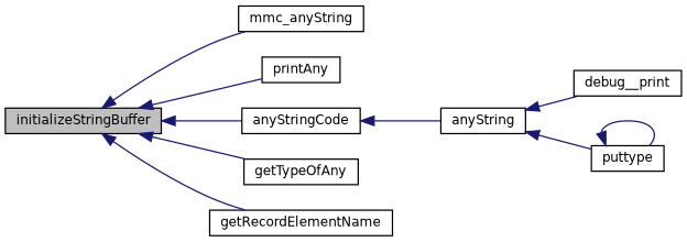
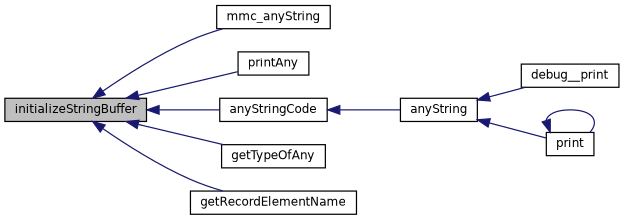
  digraph {
    rankdir=LR
    node [color=black fillcolor=white fontname=Helvetica fontsize=10 shape=record style=filled]
    edge [color=midnightblue dir=back fontname=Helvetica fontsize=10 labelfontname=Helvetica labelfontsize=10 style=solid]
    n1 [fillcolor=grey75 fontcolor=black height=0.2 label=initializeStringBuffer width=0.4]
    n2 [height=0.2 label=mmc_anyString width=0.4]
    n3 [height=0.2 label=printAny width=0.4]
    n4 [height=0.2 label=anyStringCode width=0.4]
    n5 [height=0.2 label=getTypeOfAny width=0.4]
    n6 [height=0.2 label=getRecordElementName width=0.4]
    n7 [height=0.2 label=anyString width=0.4]
    n8 [height=0.2 label=debug__print width=0.4]
-   n9 [height=0.2 label=puttype width=0.4]
+   n9 [height=0.2 label=print width=0.4]
    n1 -> n2
    n1 -> n3
    n1 -> n4
    n1 -> n5
    n1 -> n6
    n4 -> n7
    n7 -> n8
    n7 -> n9
    n9 -> n9
  }
